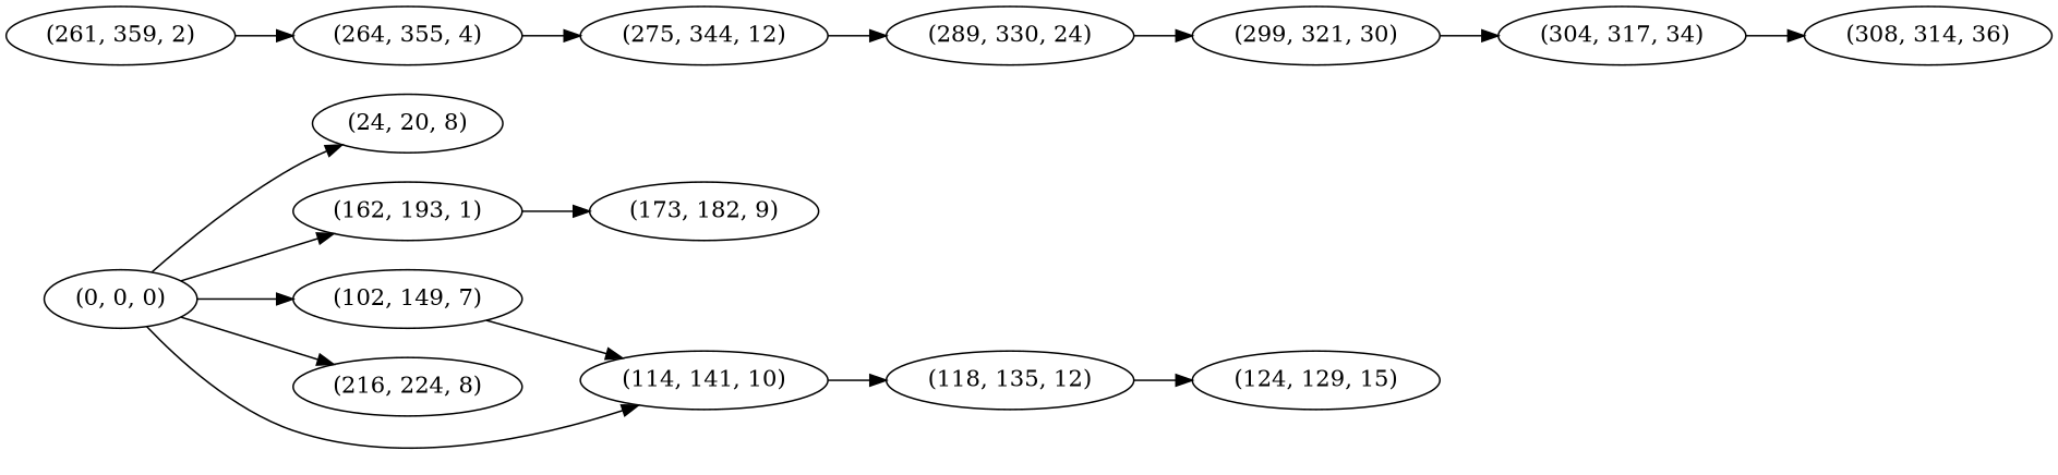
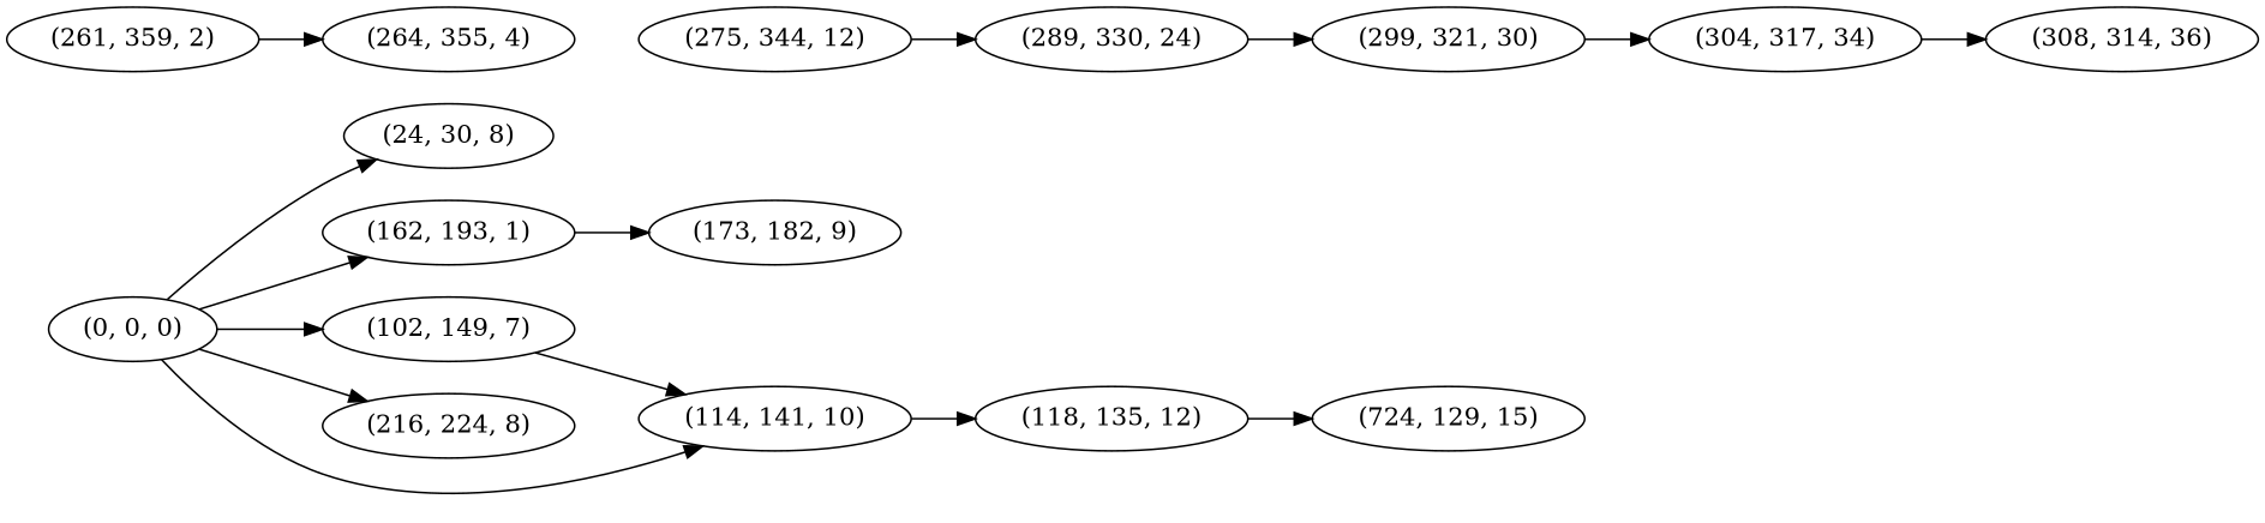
  digraph {
    rankdir=LR
    "(0, 0, 0)"
-   "(24, 30, 8)" [label="(24, 20, 8)"]
+   "(24, 30, 8)"
    n3 [label="(102, 149, 7)"]
    "(162, 193, 1)"
    "(216, 224, 8)"
    "(114, 141, 10)"
    "(173, 182, 9)"
    "(261, 359, 2)"
    "(264, 355, 4)"
    "(118, 135, 12)"
-   "(124, 129, 15)"
+   "(124, 129, 15)" [label="(724, 129, 15)"]
    "(275, 344, 12)"
    "(289, 330, 24)"
    "(299, 321, 30)"
    "(304, 317, 34)"
    "(308, 314, 36)"
    "(0, 0, 0)" -> "(24, 30, 8)"
    "(0, 0, 0)" -> n3
    "(0, 0, 0)" -> "(162, 193, 1)"
    "(0, 0, 0)" -> "(216, 224, 8)"
    "(0, 0, 0)" -> "(114, 141, 10)"
    n3 -> "(114, 141, 10)"
    "(162, 193, 1)" -> "(173, 182, 9)"
    "(114, 141, 10)" -> "(118, 135, 12)"
    "(261, 359, 2)" -> "(264, 355, 4)"
-   "(264, 355, 4)" -> "(275, 344, 12)"
    "(118, 135, 12)" -> "(124, 129, 15)"
    "(275, 344, 12)" -> "(289, 330, 24)"
    "(289, 330, 24)" -> "(299, 321, 30)"
    "(299, 321, 30)" -> "(304, 317, 34)"
    "(304, 317, 34)" -> "(308, 314, 36)"
  }
